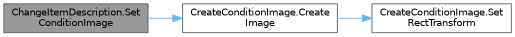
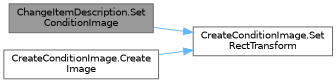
  digraph {
    rankdir=LR
    node [color=grey40 fillcolor=white fontname=Helvetica fontsize=10 shape=box style=filled]
    edge [color=steelblue1 fontname=Helvetica fontsize=10 labelfontname=Helvetica labelfontsize=10 style=solid]
    n1 [color=gray40 fillcolor=grey60 fontcolor=black height=0.2 label="ChangeItemDescription.Set\lConditionImage" width=0.4]
    n2 [height=0.2 label="CreateConditionImage.Create\lImage" width=0.4]
    n3 [height=0.2 label="CreateConditionImage.Set\lRectTransform" width=0.4]
-   n1 -> n2
+   n1 -> n3
    n2 -> n3
  }
